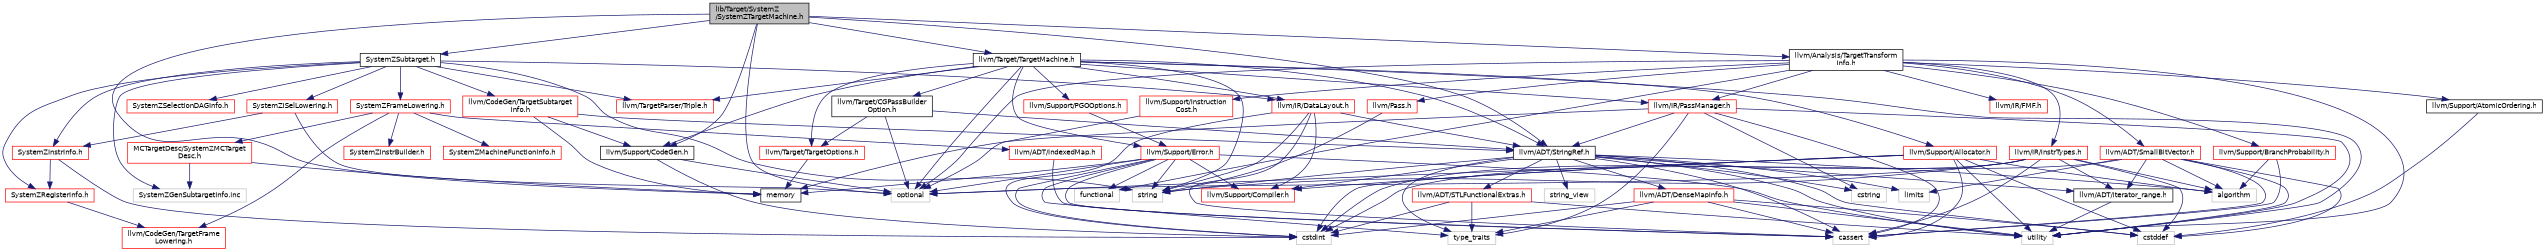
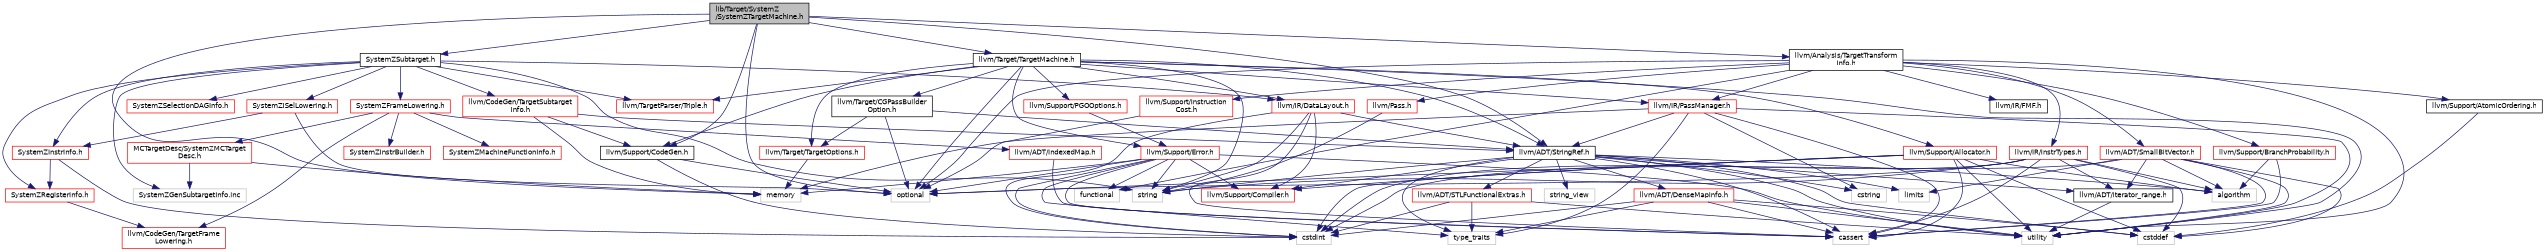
  digraph {
    node [color=red fontname=Helvetica fontsize=10 shape=record]
    edge [color=midnightblue fontname=Helvetica fontsize=10 labelfontname=Helvetica labelfontsize=10 style=solid]
    n1 [color=black fillcolor=grey75 fontcolor=black height=0.2 label="lib/Target/SystemZ\l/SystemZTargetMachine.h" style=filled width=0.4]
    n2 [color=black height=0.2 label="SystemZSubtarget.h" width=0.4]
-   n3 [color=black height=0.2 label=memory width=0.4]
+   n3 [color=grey75 height=0.2 label=memory width=0.4]
    n4 [color=grey75 height=0.2 label=optional width=0.4]
    n5 [color=black height=0.2 label="llvm/ADT/StringRef.h" width=0.4]
    n6 [color=black height=0.2 label="llvm/Support/CodeGen.h" width=0.4]
    n7 [color=black height=0.2 label="llvm/Analysis/TargetTransform\lInfo.h" width=0.4]
    n8 [color=black height=0.2 label="llvm/Target/TargetMachine.h" width=0.4]
    n9 [height=0.2 label="SystemZFrameLowering.h" width=0.4]
    n10 [color=grey75 height=0.2 label="SystemZGenSubtargetInfo.inc" width=0.4]
    n11 [height=0.2 label="SystemZISelLowering.h" width=0.4]
    n12 [height=0.2 label="SystemZInstrInfo.h" width=0.4]
    n13 [height=0.2 label="SystemZRegisterInfo.h" width=0.4]
    n14 [height=0.2 label="SystemZSelectionDAGInfo.h" width=0.4]
    n15 [height=0.2 label="llvm/CodeGen/TargetSubtarget\lInfo.h" width=0.4]
    n16 [color=grey75 height=0.2 label=string width=0.4]
    n17 [height=0.2 label="llvm/IR/DataLayout.h" width=0.4]
    n18 [height=0.2 label="llvm/TargetParser/Triple.h" width=0.4]
    n19 [color=grey75 height=0.2 label=cassert width=0.4]
    n20 [height=0.2 label="llvm/ADT/DenseMapInfo.h" width=0.4]
    n21 [color=grey75 height=0.2 label=cstddef width=0.4]
    n22 [color=grey75 height=0.2 label=type_traits width=0.4]
    n23 [color=grey75 height=0.2 label=utility width=0.4]
    n24 [height=0.2 label="llvm/ADT/STLFunctionalExtras.h" width=0.4]
    n25 [color=black height=0.2 label="llvm/ADT/iterator_range.h" width=0.4]
    n26 [height=0.2 label="llvm/Support/Compiler.h" width=0.4]
    n27 [color=grey75 height=0.2 label=algorithm width=0.4]
    n28 [color=grey75 height=0.2 label=cstring width=0.4]
    n29 [color=grey75 height=0.2 label=limits width=0.4]
    n30 [color=grey75 height=0.2 label=string_view width=0.4]
    n31 [color=grey75 height=0.2 label=cstdint width=0.4]
    n32 [height=0.2 label="llvm/ADT/SmallBitVector.h" width=0.4]
-   n33 [height=0.2 label="llvm/IR/FMF.h" width=0.4]
+   n33 [color=black height=0.2 label="llvm/IR/FMF.h" width=0.4]
    n34 [height=0.2 label="llvm/IR/InstrTypes.h" width=0.4]
    n35 [height=0.2 label="llvm/IR/PassManager.h" width=0.4]
    n36 [height=0.2 label="llvm/Pass.h" width=0.4]
    n37 [color=black height=0.2 label="llvm/Support/AtomicOrdering.h" width=0.4]
    n38 [height=0.2 label="llvm/Support/BranchProbability.h" width=0.4]
    n39 [height=0.2 label="llvm/Support/Instruction\lCost.h" width=0.4]
    n40 [color=grey75 height=0.2 label=functional width=0.4]
    n41 [height=0.2 label="llvm/Support/Allocator.h" width=0.4]
    n42 [height=0.2 label="llvm/Support/Error.h" width=0.4]
    n43 [height=0.2 label="llvm/Support/PGOOptions.h" width=0.4]
    n44 [color=black height=0.2 label="llvm/Target/CGPassBuilder\lOption.h" width=0.4]
    n45 [height=0.2 label="llvm/Target/TargetOptions.h" width=0.4]
    n46 [height=0.2 label="MCTargetDesc/SystemZMCTarget\lDesc.h" width=0.4]
    n47 [height=0.2 label="SystemZInstrBuilder.h" width=0.4]
    n48 [height=0.2 label="SystemZMachineFunctionInfo.h" width=0.4]
    n49 [height=0.2 label="llvm/ADT/IndexedMap.h" width=0.4]
    n50 [height=0.2 label="llvm/CodeGen/TargetFrame\lLowering.h" width=0.4]
    n1 -> n2
    n1 -> n3
    n1 -> n4
    n1 -> n5
    n1 -> n6
    n1 -> n7
    n1 -> n8
    n2 -> n9
    n2 -> n10
    n2 -> n11
    n2 -> n12
    n2 -> n13
    n2 -> n14
    n2 -> n15
    n2 -> n16
    n2 -> n17
    n2 -> n18
    n5 -> n16
    n5 -> n19
    n5 -> n20
    n5 -> n21
    n5 -> n22
    n5 -> n23
    n5 -> n24
    n5 -> n25
    n5 -> n26
    n5 -> n27
    n5 -> n28
    n5 -> n29
    n5 -> n30
    n6 -> n4
    n6 -> n31
    n7 -> n4
    n7 -> n23
    n7 -> n32
    n7 -> n33
    n7 -> n34
    n7 -> n35
    n7 -> n36
    n7 -> n37
    n7 -> n38
    n7 -> n39
    n7 -> n40
    n8 -> n4
    n8 -> n5
    n8 -> n6
    n8 -> n16
    n8 -> n17
    n8 -> n18
    n8 -> n23
    n8 -> n35
    n8 -> n41
    n8 -> n42
    n8 -> n43
    n8 -> n44
    n8 -> n45
    n9 -> n46
    n9 -> n47
    n9 -> n48
    n9 -> n49
    n9 -> n50
    n11 -> n4
    n11 -> n12
    n12 -> n13
    n12 -> n31
    n13 -> n50
    n15 -> n3
    n15 -> n5
    n15 -> n6
    n17 -> n5
    n17 -> n16
    n17 -> n19
    n17 -> n26
    n17 -> n31
    n20 -> n19
    n20 -> n21
    n20 -> n22
    n20 -> n23
    n20 -> n31
    n24 -> n22
    n24 -> n23
    n24 -> n31
    n25 -> n23
    n32 -> n19
    n32 -> n21
    n32 -> n23
    n32 -> n25
    n32 -> n27
    n32 -> n29
    n32 -> n31
    n34 -> n4
    n34 -> n16
    n34 -> n19
    n34 -> n21
    n34 -> n25
    n34 -> n27
    n34 -> n31
    n35 -> n3
    n35 -> n5
    n35 -> n19
    n35 -> n22
    n35 -> n23
    n35 -> n28
    n36 -> n16
    n37 -> n21
    n38 -> n19
    n38 -> n27
    n39 -> n4
    n41 -> n4
    n41 -> n19
    n41 -> n21
    n41 -> n23
    n41 -> n26
    n41 -> n27
    n41 -> n31
    n42 -> n3
    n42 -> n4
    n42 -> n16
    n42 -> n19
    n42 -> n22
    n42 -> n23
    n42 -> n26
    n42 -> n31
    n42 -> n40
    n43 -> n42
    n44 -> n4
    n44 -> n5
    n44 -> n45
    n45 -> n3
    n46 -> n3
    n46 -> n10
    n49 -> n19
  }
